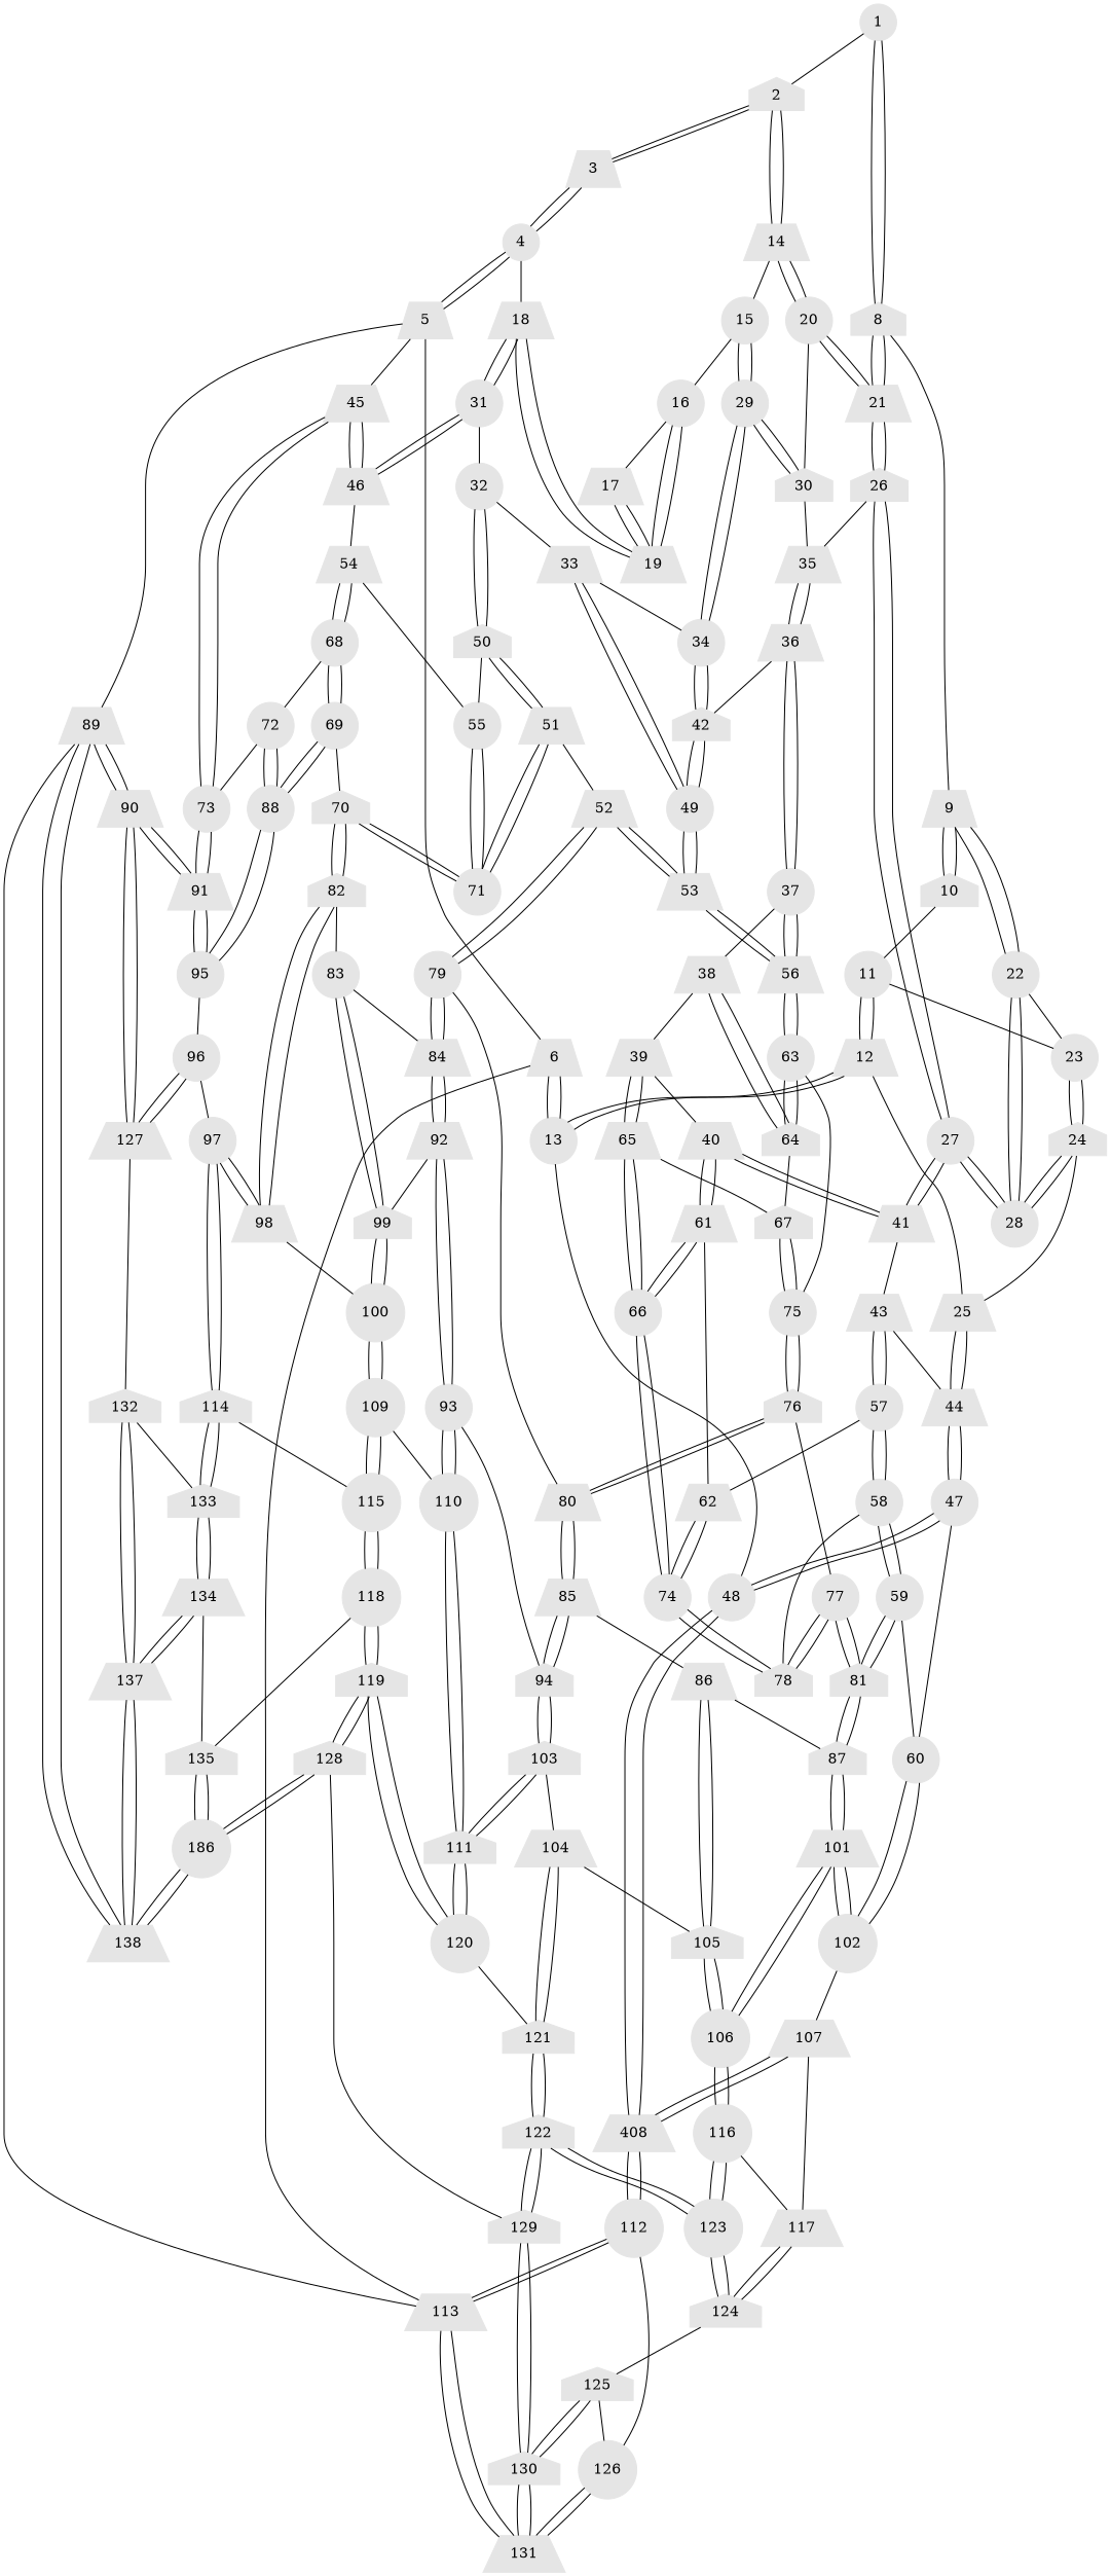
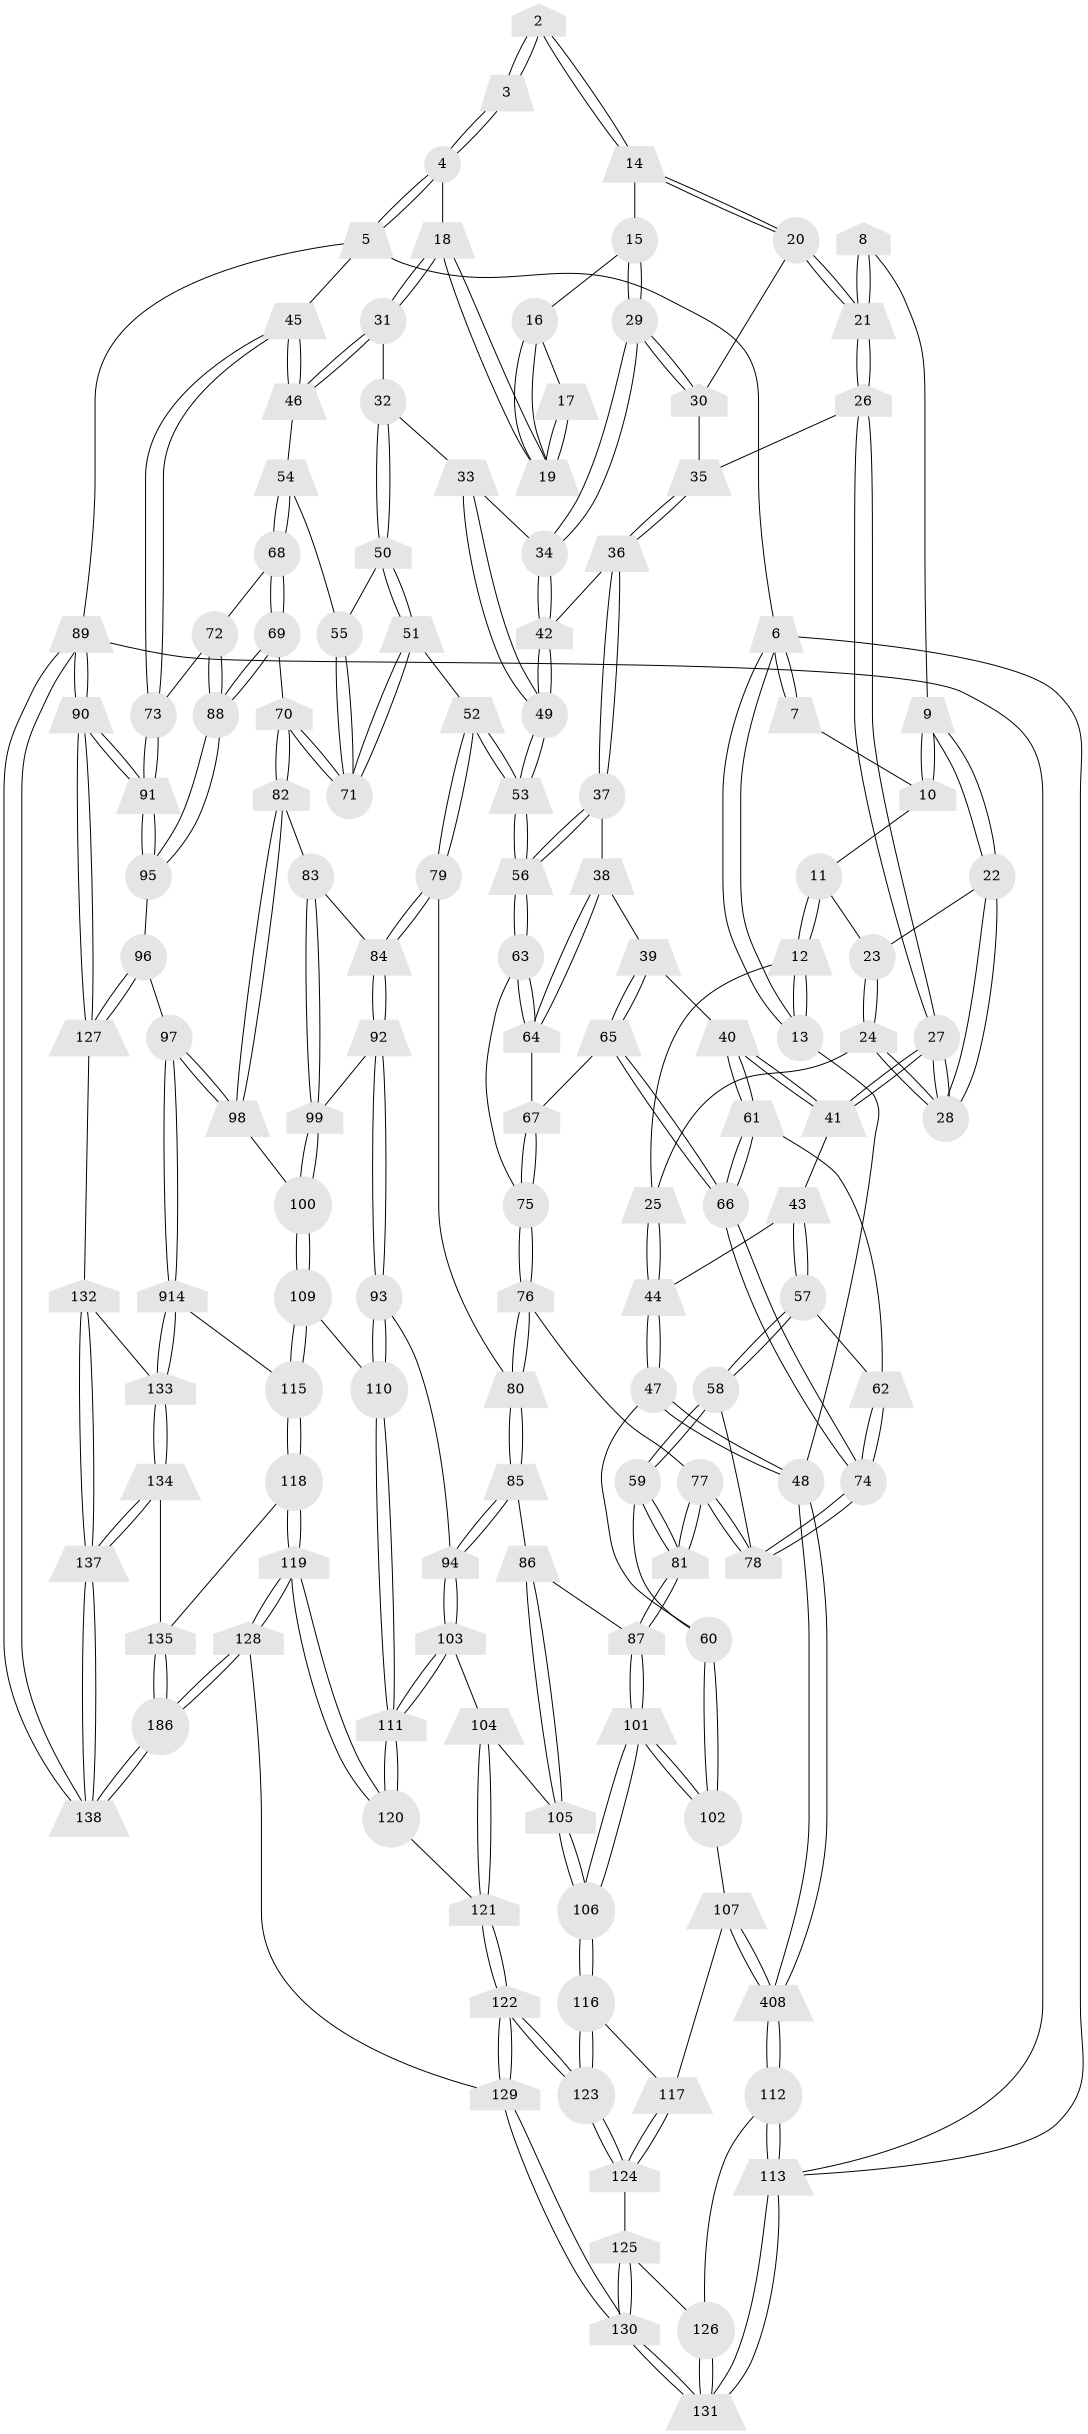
  graph {
    node [color=gray90 shape=circle style=filled]
    2 [shape=house]
-   1
    8 [shape=house]
    3 [shape=trapezium]
    14 [shape=trapezium]
    9 [shape=trapezium]
    21 [shape=trapezium]
    4
    15
    20
    5 [shape=trapezium]
    18 [shape=trapezium]
    6 [shape=trapezium]
    45 [shape=trapezium]
    89 [shape=trapezium]
    19 [shape=trapezium]
    31
+   7 [shape=trapezium]
    13
    113 [shape=trapezium]
    46 [shape=trapezium]
    73
    90 [shape=trapezium]
    138 [shape=trapezium]
    10 [shape=house]
    48
    131 [shape=trapezium]
    11
    22
    26 [shape=house]
    23
    28
    12 [shape=trapezium]
    25 [shape=trapezium]
    24 [shape=house]
    44 [shape=trapezium]
    n37 [label=408 shape=trapezium]
    16
    29
    30 [shape=house]
    17 [shape=trapezium]
    34
    32
    35 [shape=trapezium]
    27
    47
    41 [shape=trapezium]
    36 [shape=trapezium]
    43 [shape=trapezium]
    42 [shape=house]
    33 [shape=trapezium]
    50 [shape=house]
    54 [shape=trapezium]
    49
    51 [shape=trapezium]
    55
    53 [shape=trapezium]
    37
    38 [shape=trapezium]
    56 [shape=trapezium]
    39 [shape=trapezium]
    64 [shape=house]
    63
    40 [shape=trapezium]
    65 [shape=trapezium]
    67 [shape=house]
    61 [shape=trapezium]
    66
    62 [shape=trapezium]
    57
    58
    60
    91 [shape=trapezium]
    68
    102
    112
    52 [shape=trapezium]
    71
    79
    80 [shape=trapezium]
    84 [shape=trapezium]
    69
    72
    75
    59
    78 [shape=house]
    74
    81 [shape=house]
    87 [shape=house]
    107 [shape=trapezium]
    76 [shape=house]
    70 [shape=house]
    88
    82 [shape=house]
    95
    83
    98 [shape=trapezium]
    77
    85 [shape=trapezium]
    92 [shape=trapezium]
    86 [shape=trapezium]
    94 [shape=house]
    101 [shape=trapezium]
    99 [shape=house]
    100
    93
    105 [shape=house]
    103 [shape=house]
    106
    96
    127 [shape=trapezium]
    132 [shape=house]
    110
    111 [shape=house]
    104 [shape=trapezium]
    97
-   114 [shape=house]
+   114 [shape=house label=914]
    115
    133 [shape=house]
    109
    116
    117 [shape=trapezium]
    121 [shape=house]
    120
    122 [shape=house]
    123
    124 [shape=house]
    126
    118
    134 [shape=trapezium]
    119 [shape=house]
    135 [shape=house]
    125 [shape=house]
    128 [shape=house]
    n135 [label=186]
    129 [shape=house]
    130 [shape=house]
    137 [shape=trapezium]
    2 -- 3
    2 -- 3
    2 -- 14
    2 -- 14
-   1 -- 2
-   1 -- 8
-   1 -- 8
    8 -- 9
    8 -- 21
    8 -- 21
    3 -- 4
    3 -- 4
    14 -- 15
    14 -- 20
    14 -- 20
    9 -- 10
    9 -- 10
    9 -- 22
    9 -- 22
    21 -- 26
    21 -- 26
    4 -- 5
    4 -- 5
    4 -- 18
    15 -- 16
    15 -- 29
    15 -- 29
    20 -- 21
    20 -- 21
    20 -- 30
    5 -- 6
    5 -- 45
    5 -- 89
    18 -- 19
    18 -- 19
    18 -- 31
    18 -- 31
+   6 -- 7
+   6 -- 7
    6 -- 13
    6 -- 13
    6 -- 113
    45 -- 46
    45 -- 46
    45 -- 73
    45 -- 73
    89 -- 113
    89 -- 90
    89 -- 90
    89 -- 138
    89 -- 138
    31 -- 46
    31 -- 46
    31 -- 32
+   7 -- 10
    13 -- 48
    113 -- 131
    113 -- 131
    46 -- 54
    73 -- 91
    73 -- 91
    90 -- 91
    90 -- 91
    90 -- 127
    90 -- 127
    10 -- 11
    48 -- n37
    48 -- n37
    11 -- 23
    11 -- 12
    11 -- 12
    22 -- 23
    22 -- 28
    22 -- 28
    26 -- 35
    26 -- 27
    26 -- 27
    23 -- 24
    23 -- 24
    12 -- 13
    12 -- 13
    12 -- 25
    25 -- 44
    25 -- 44
    24 -- 28
    24 -- 28
    24 -- 25
    44 -- 47
    44 -- 47
    n37 -- 112
    n37 -- 112
    16 -- 19
    16 -- 19
    16 -- 17
    29 -- 30
    29 -- 30
    29 -- 34
    29 -- 34
    30 -- 35
    17 -- 19
    17 -- 19
    34 -- 42
    34 -- 42
    32 -- 33
    32 -- 50
    32 -- 50
    35 -- 36
    35 -- 36
    27 -- 28
    27 -- 28
    27 -- 41
    27 -- 41
    47 -- 48
    47 -- 48
    47 -- 60
    41 -- 43
    36 -- 42
    36 -- 37
    36 -- 37
    43 -- 44
    43 -- 57
    43 -- 57
    42 -- 49
    42 -- 49
    33 -- 34
    33 -- 49
    33 -- 49
    50 -- 51
    50 -- 51
    50 -- 55
    54 -- 55
    54 -- 68
    54 -- 68
    49 -- 53
    49 -- 53
    51 -- 52
    51 -- 71
    51 -- 71
    55 -- 71
    55 -- 71
    53 -- 56
    53 -- 56
    37 -- 38
    37 -- 56
    37 -- 56
    38 -- 39
    38 -- 64
    38 -- 64
    56 -- 63
    56 -- 63
    39 -- 40
    39 -- 65
    39 -- 65
    64 -- 67
    63 -- 64
    63 -- 64
    63 -- 75
    40 -- 41
    40 -- 41
    40 -- 61
    40 -- 61
    65 -- 67
    65 -- 66
    65 -- 66
    67 -- 75
    67 -- 75
    61 -- 66
    61 -- 66
    61 -- 62
    66 -- 74
    66 -- 74
    62 -- 74
    62 -- 74
    57 -- 62
    57 -- 58
    57 -- 58
    58 -- 59
    58 -- 59
    58 -- 78
    60 -- 102
    60 -- 102
    91 -- 95
    91 -- 95
    68 -- 69
    68 -- 69
    68 -- 72
    102 -- 107
    112 -- 113
    112 -- 113
    112 -- 126
    52 -- 53
    52 -- 53
    52 -- 79
    52 -- 79
    79 -- 80
    79 -- 84
    79 -- 84
    80 -- 85
    80 -- 85
    84 -- 92
    84 -- 92
    69 -- 70
    69 -- 88
    69 -- 88
    72 -- 73
    72 -- 88
    72 -- 88
    75 -- 76
    75 -- 76
    59 -- 60
    59 -- 81
    59 -- 81
    74 -- 78
    74 -- 78
    81 -- 87
    81 -- 87
    87 -- 101
    87 -- 101
    107 -- n37
    107 -- n37
    107 -- 117
    76 -- 80
    76 -- 80
    76 -- 77
    70 -- 71
    70 -- 71
    70 -- 82
    70 -- 82
    88 -- 95
    88 -- 95
    82 -- 83
    82 -- 98
    82 -- 98
    95 -- 96
    83 -- 84
    83 -- 99
    83 -- 99
    98 -- 100
    77 -- 78
    77 -- 78
    77 -- 81
    77 -- 81
    85 -- 86
    85 -- 94
    85 -- 94
    92 -- 99
    92 -- 93
    92 -- 93
    86 -- 87
    86 -- 105
    86 -- 105
    94 -- 103
    94 -- 103
    101 -- 102
    101 -- 102
    101 -- 106
    101 -- 106
    99 -- 100
    99 -- 100
    100 -- 109
    100 -- 109
    93 -- 94
    93 -- 110
    93 -- 110
    105 -- 106
    105 -- 106
    103 -- 111
    103 -- 111
    103 -- 104
    106 -- 116
    106 -- 116
    96 -- 127
    96 -- 127
    96 -- 97
    127 -- 132
    132 -- 133
    132 -- 137
    132 -- 137
    110 -- 111
    110 -- 111
    111 -- 120
    111 -- 120
    104 -- 105
    104 -- 121
    104 -- 121
    97 -- 98
    97 -- 98
    97 -- 114
    97 -- 114
    114 -- 115
    114 -- 133
    114 -- 133
    115 -- 118
    115 -- 118
    133 -- 134
    133 -- 134
    109 -- 110
    109 -- 115
    109 -- 115
    116 -- 117
    116 -- 123
    116 -- 123
    117 -- 124
    117 -- 124
    121 -- 122
    121 -- 122
    120 -- 121
    122 -- 123
    122 -- 123
    122 -- 129
    122 -- 129
    123 -- 124
    123 -- 124
    124 -- 125
    126 -- 131
    126 -- 131
    118 -- 119
    118 -- 119
    118 -- 135
    134 -- 135
    134 -- 137
    134 -- 137
    119 -- 120
    119 -- 120
    119 -- 128
    119 -- 128
    135 -- n135
    135 -- n135
    125 -- 126
    125 -- 130
    125 -- 130
    128 -- n135
    128 -- n135
    128 -- 129
    n135 -- 138
    n135 -- 138
    129 -- 130
    129 -- 130
    130 -- 131
    130 -- 131
    137 -- 138
    137 -- 138
  }
